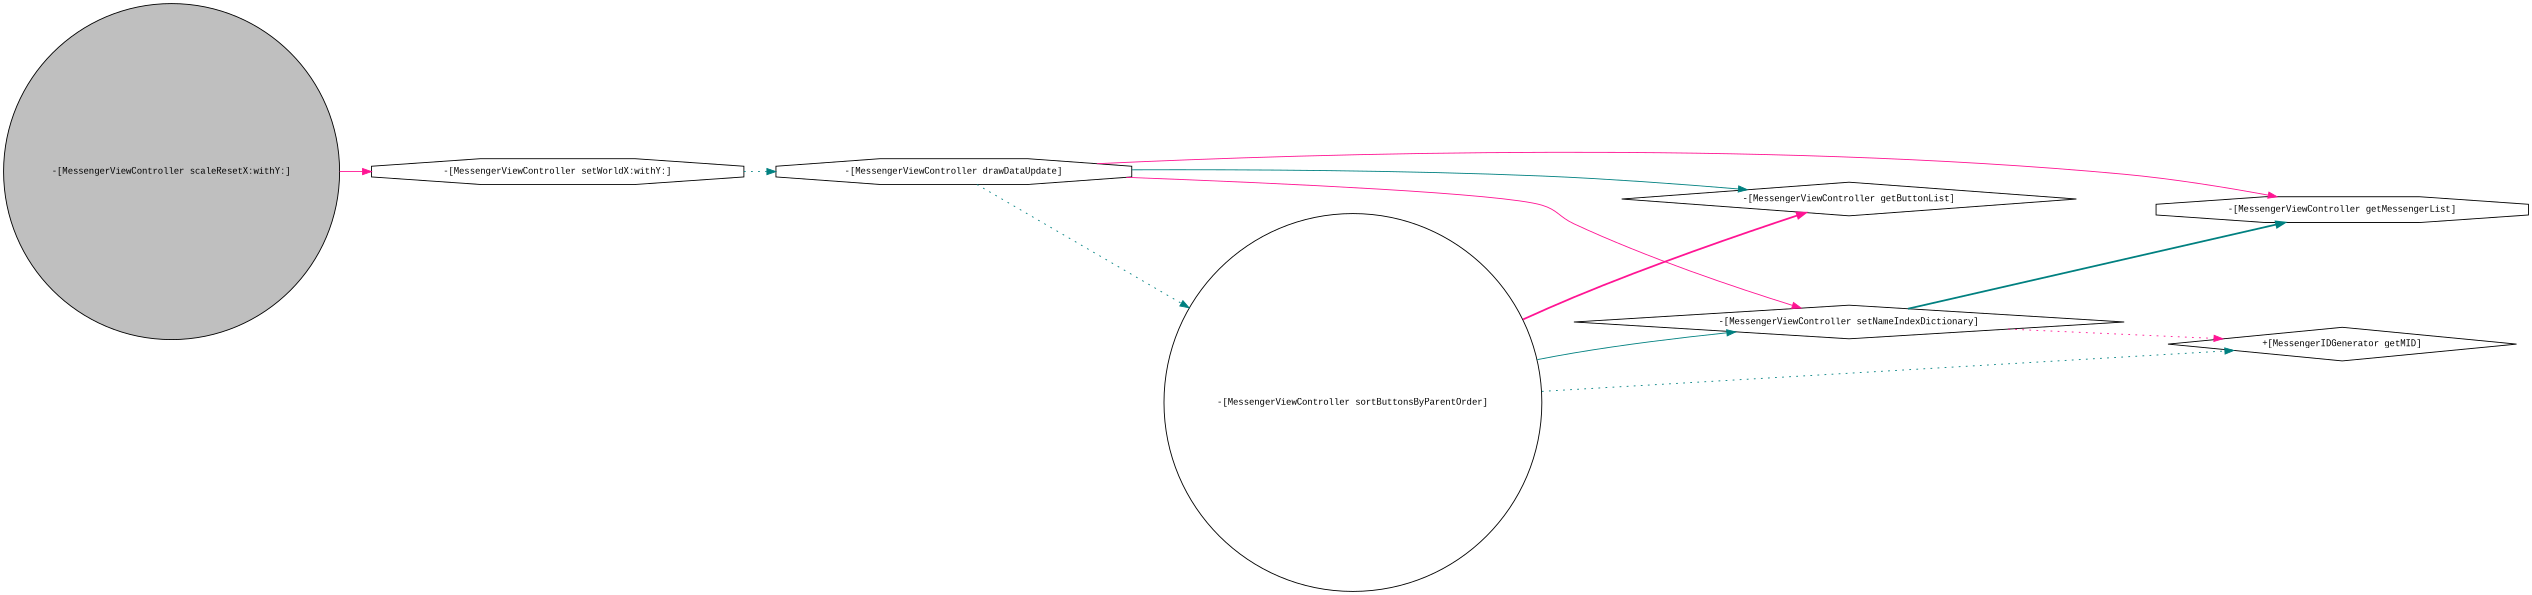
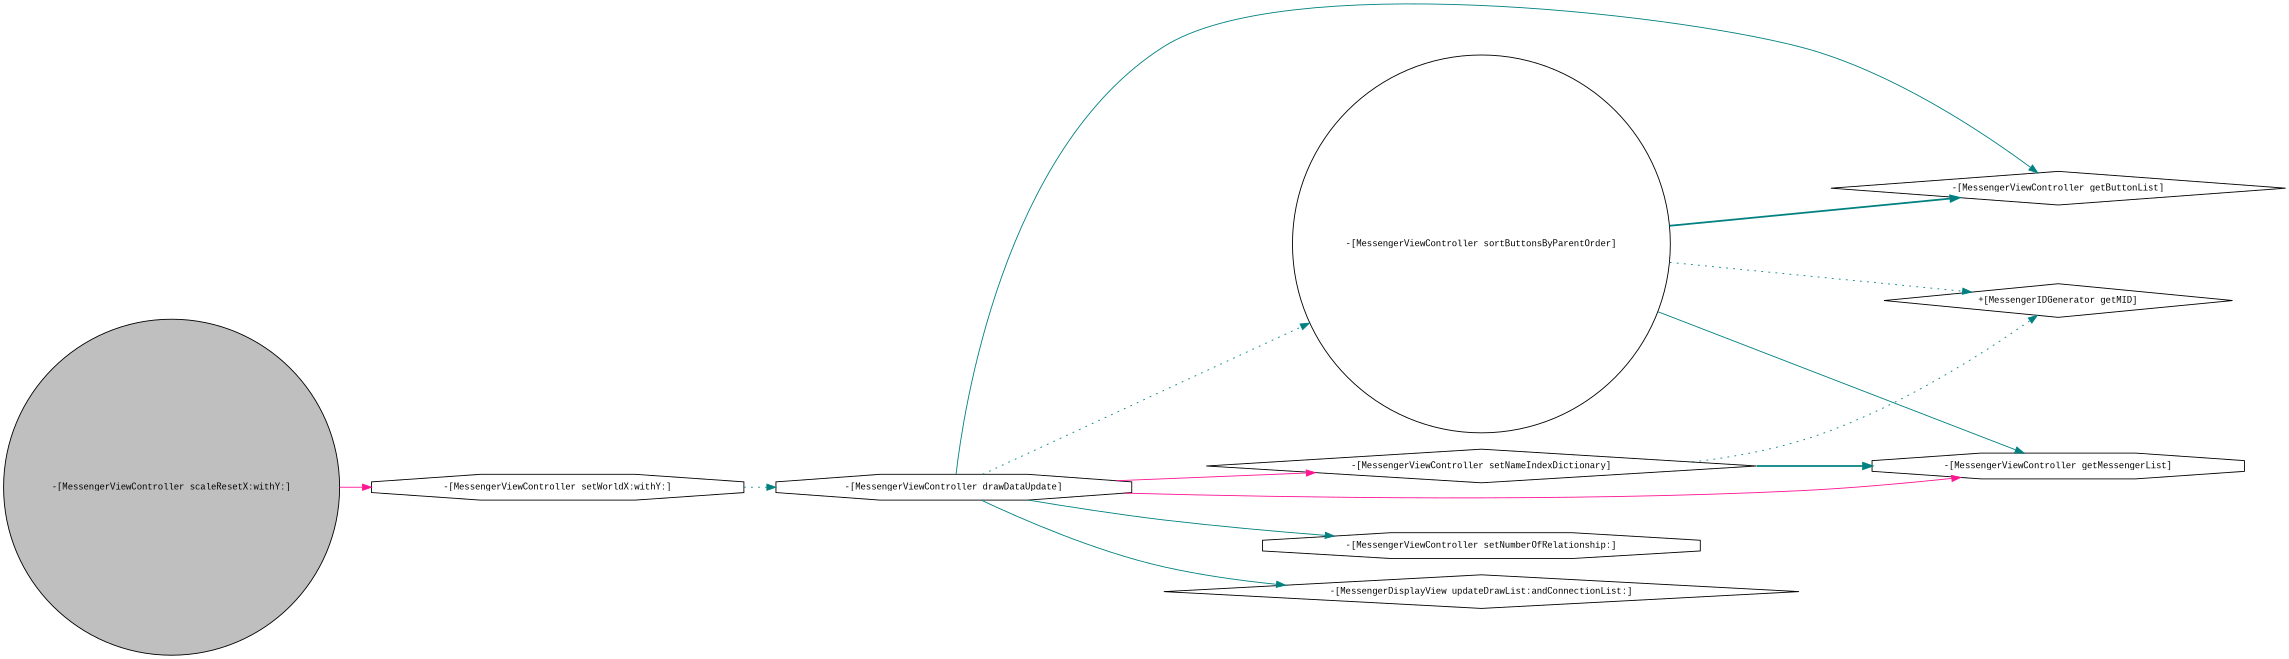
  digraph {
    fontname="Liberation Mono"
    rankdir=LR
    node [color=black fillcolor=white fontname="Liberation Mono" fontsize=10 shape=octagon style=filled]
    edge [color=teal fontname="Liberation Mono" fontsize=10 labelfontname="FreeSans.ttf" labelfontsize=10 style=solid]
    n1 [fillcolor=grey75 fontcolor=black height=0.2 label="-[MessengerViewController scaleResetX:withY:]" shape=circle width=0.4]
    n2 [height=0.2 label="-[MessengerViewController setWorldX:withY:]" width=0.4]
    n3 [height=0.2 label="-[MessengerViewController drawDataUpdate]" width=0.4]
    n4 [height=0.2 label="-[MessengerViewController getButtonList]" shape=diamond width=0.4]
    n5 [height=0.2 label="-[MessengerViewController getMessengerList]" width=0.4]
    n6 [height=0.2 label="-[MessengerViewController setNameIndexDictionary]" shape=diamond width=0.4]
+   n7 [height=0.2 label="-[MessengerViewController setNumberOfRelationship:]" width=0.4]
    n8 [height=0.2 label="-[MessengerViewController sortButtonsByParentOrder]" shape=circle width=0.4]
+   n9 [height=0.2 label="-[MessengerDisplayView updateDrawList:andConnectionList:]" shape=diamond width=0.4]
    n10 [height=0.2 label="+[MessengerIDGenerator getMID]" shape=diamond width=0.4]
    n1 -> n2 [color=deeppink]
    n2 -> n3 [style=dotted]
    n3 -> n4
    n3 -> n5 [color=deeppink]
    n3 -> n6 [color=deeppink]
+   n3 -> n7
    n3 -> n8 [style=dotted]
+   n3 -> n9
    n6 -> n5 [style=bold]
-   n6 -> n10 [color=deeppink style=dotted]
-   n8 -> n4 [color=deeppink style=bold]
-   n8 -> n6
+   n6 -> n10 [style=dotted]
+   n8 -> n4 [style=bold]
+   n8 -> n5
    n8 -> n10 [style=dotted]
  }
